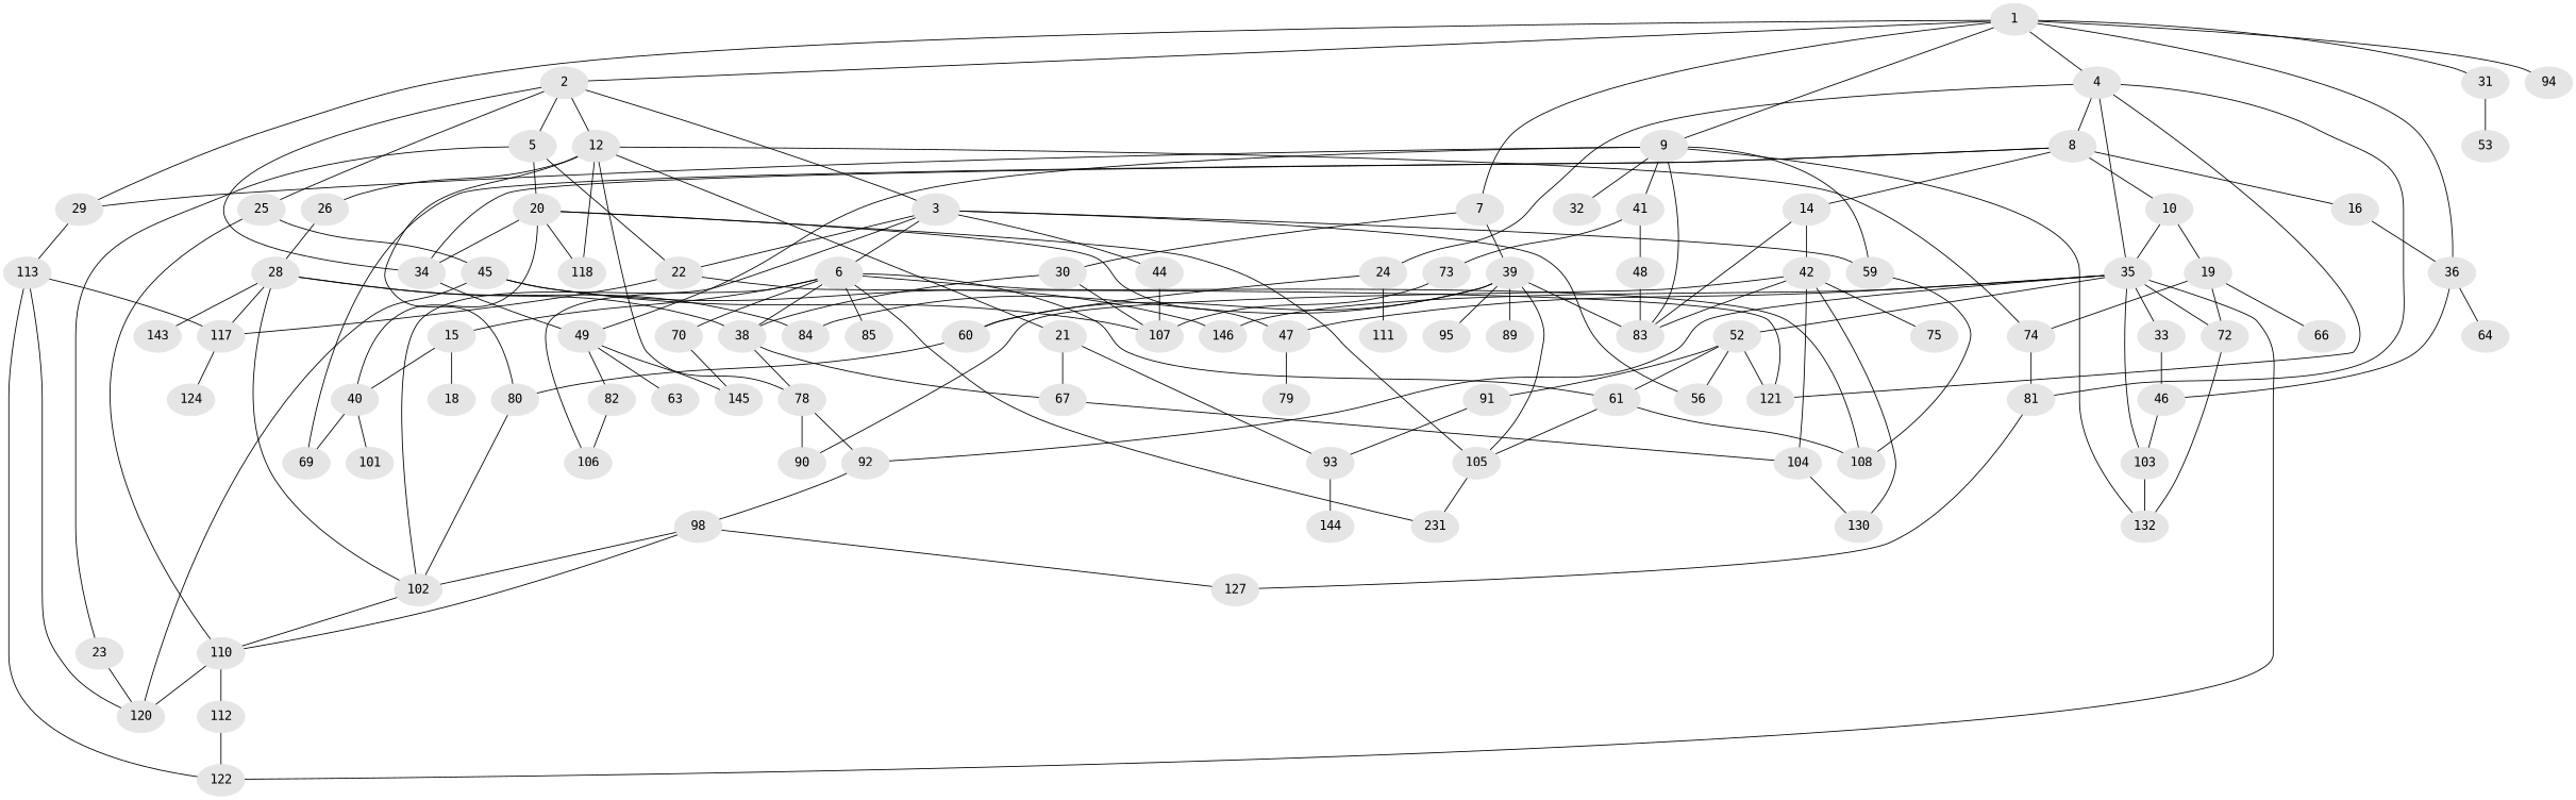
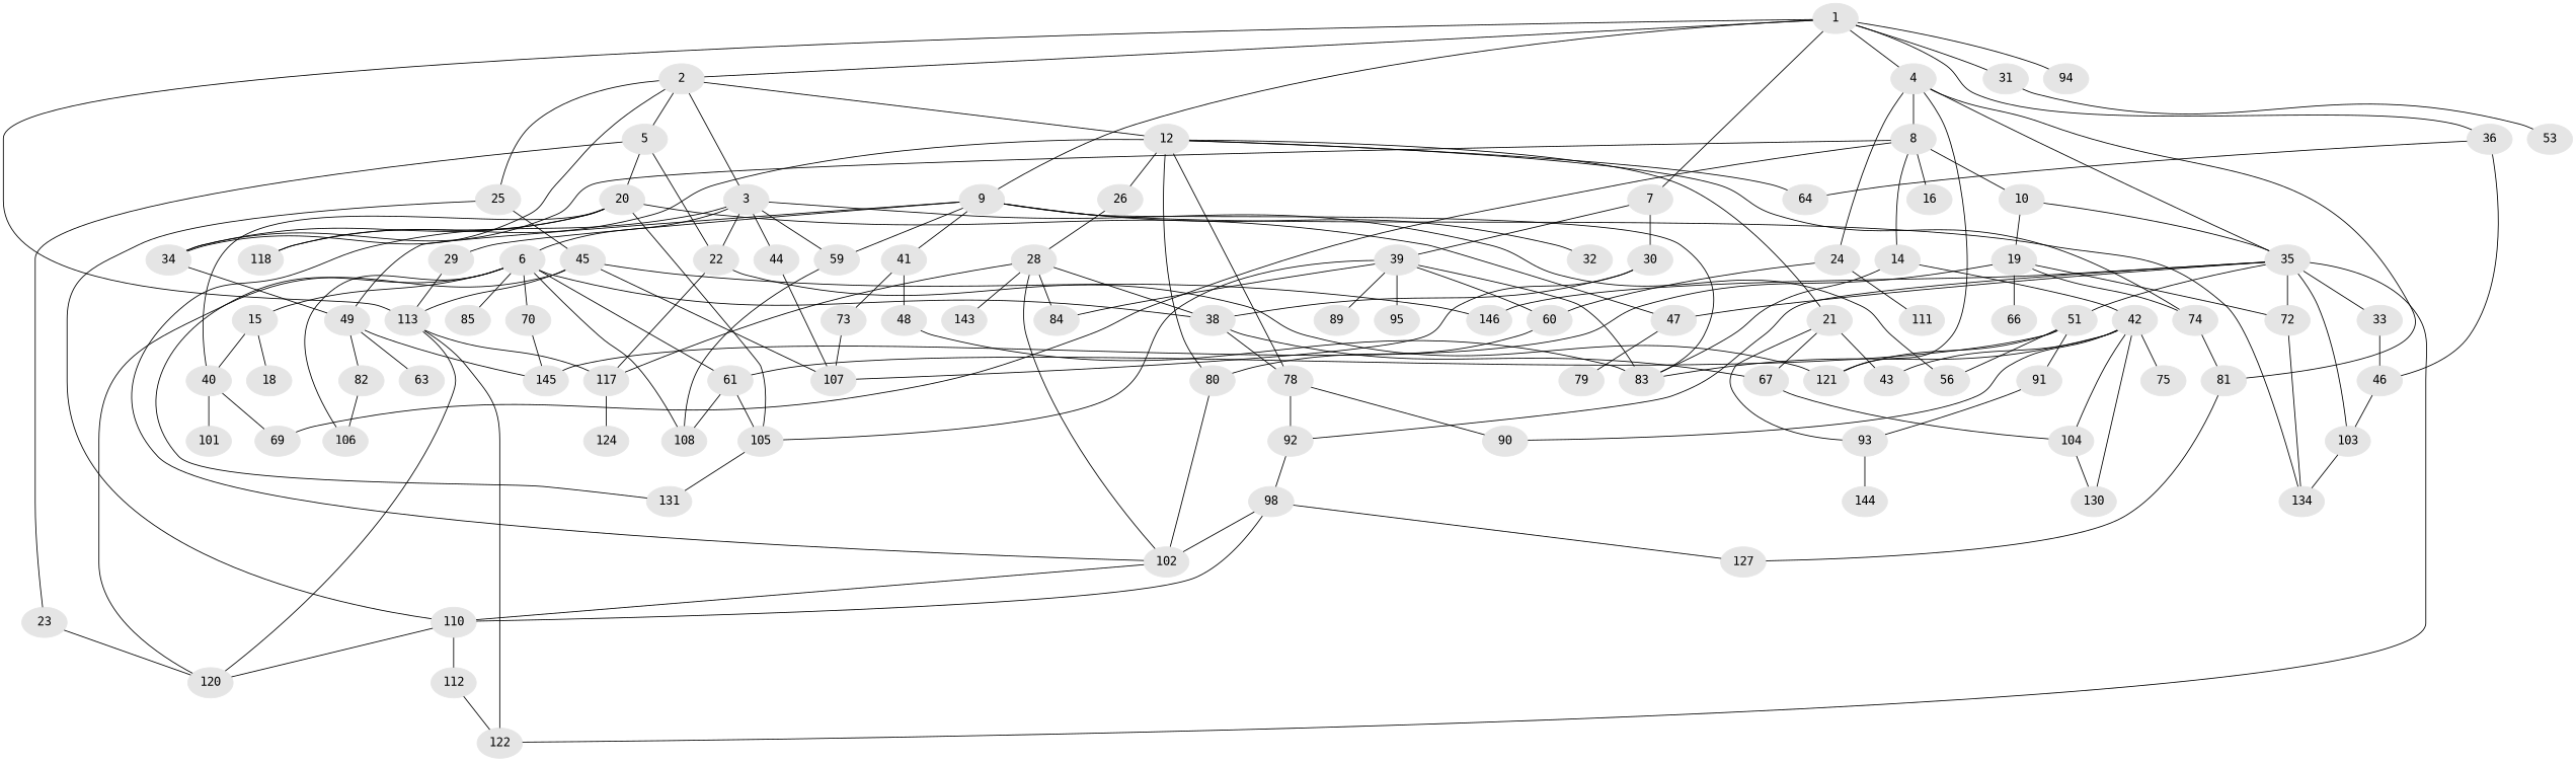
  graph {
    fontname="DejaVu Sans Mono"
    node [color=gray90 fontname="DejaVu Sans Mono" style=filled]
    edge [fontname="DejaVu Sans Mono"]
    1 [super="+114"]
    2 [super="+116"]
    4
    7 [super="+65"]
    9 [super="+54"]
    29
    31
    36 [super="+57"]
    94
    3 [super="+33"]
    5 [super="+11"]
    12 [super="+13"]
    25
    34 [super="+68"]
    8 [super="+119"]
    24
    35 [super="+136"]
    81 [super="+99"]
    121
    30 [super="+71"]
    39 [super="+62"]
    59 [super="+88"]
    32
    41
    49 [super="+141"]
    83 [super="+140"]
-   134 [super="+138" label=132]
+   134 [super="+138"]
    113 [super="+135"]
    53 [super="+129"]
    64
    46 [super="+132"]
    6 [super="+17"]
    22 [super="+50"]
    44
    56
    102 [super="+137"]
    20 [super="+27"]
    23
    21 [super="+115"]
    26 [super="+128"]
    74 [super="+76"]
    78 [super="+96"]
    80 [super="+125"]
    118
    45 [super="+52"]
    110
    15 [super="+142"]
    38 [super="+139"]
    61
    70
    85
    106
    108
-   131 [label=231]
+   131
    117
    107
    10
    14
    16 [super="+109"]
    69
    60
    111
    72 [super="+97"]
    47 [super="+86"]
    n65 [label=33]
-   51 [super="+87" label=52]
+   51 [super="+87"]
    92
    103
    122 [super="+123"]
    146
    127
    40
    105
    120
    18
    67 [super="+126"]
    145
    84
    89
    95
    19 [super="+55"]
    42 [super="+58"]
    48 [super="+100"]
    73
    63
    82
    66
+   43
    93
    28 [super="+77"]
    90
    75
    104 [super="+133"]
    130
    101
    79
    144
    124
    112
    143
    91
    98
    1 -- 2
    1 -- 4
    1 -- 7
    1 -- 9
-   1 -- 29
+   1 -- 113
    1 -- 31
    1 -- 36
    1 -- 94
    2 -- 3
    2 -- 5
    2 -- 12
    2 -- 25
    2 -- 34
    4 -- 8
    4 -- 24
    4 -- 35
    4 -- 81
    4 -- 121
    7 -- 30
    7 -- 39
    9 -- 29
    9 -- 59
    9 -- 32
    9 -- 41
    9 -- 49
    9 -- 83
    9 -- 134
    29 -- 113
    31 -- 53
    36 -- 64
    36 -- 46
    3 -- 59
    3 -- 6
    3 -- 22
    3 -- 44
    3 -- 56
    3 -- 102
    5 -- 22
    5 -- 20
    5 -- 23
+   12 -- 64
    12 -- 21
    12 -- 26 [weight=2]
    12 -- 74
    12 -- 78
    12 -- 80
    12 -- 118
    25 -- 45
    25 -- 110
    34 -- 49
    8 -- 34
    8 -- 10
    8 -- 14
    8 -- 16 [weight=2]
    8 -- 69
    24 -- 60
    24 -- 111
    35 -- 72
    35 -- 47
    35 -- n65
    35 -- 51
    35 -- 92
    35 -- 103
    35 -- 122
    35 -- 146
    81 -- 127
    30 -- 38
    30 -- 107
    39 -- 83
    39 -- 60
    39 -- 105
    39 -- 84
    39 -- 89
    39 -- 95
    59 -- 108
    41 -- 48
    41 -- 73
    49 -- 145
    49 -- 63
    49 -- 82
    113 -- 117
    113 -- 122
    113 -- 120
    46 -- 103
    6 -- 15
    6 -- 38
    6 -- 61
    6 -- 70
    6 -- 85
    6 -- 106
    6 -- 108
    6 -- 131
    22 -- 121
    22 -- 117
    44 -- 107
    102 -- 110
    20 -- 34
    20 -- 118
    20 -- 47
    20 -- 40
    20 -- 105
    23 -- 120
    21 -- 67
+   21 -- 43
    21 -- 93
    26 -- 28
    74 -- 81
    78 -- 92
    78 -- 90
    80 -- 102
+   45 -- 113
    45 -- 107
    45 -- 146
    45 -- 120
    110 -- 120
    110 -- 112
    15 -- 40
    15 -- 18
    38 -- 78
    38 -- 67
    61 -- 108
    61 -- 105
    70 -- 145
    117 -- 124
    10 -- 35
    10 -- 19
    14 -- 83
    14 -- 42
-   16 -- 36
    60 -- 80
    72 -- 134
    47 -- 79
    n65 -- 46
    51 -- 121
    51 -- 56
    51 -- 61
    51 -- 91
    92 -- 98
    103 -- 134
    40 -- 69
    40 -- 101
    105 -- 131
    67 -- 104
    19 -- 74
    19 -- 72
+   19 -- 145
    19 -- 66
    42 -- 83
+   42 -- 43
    42 -- 90
    42 -- 75
    42 -- 104
    42 -- 130
    48 -- 83
    73 -- 107
    82 -- 106
    93 -- 144
    28 -- 102
    28 -- 38
    28 -- 117
    28 -- 84
    28 -- 143
    104 -- 130
    112 -- 122
    91 -- 93
    98 -- 102
    98 -- 110
    98 -- 127
  }
